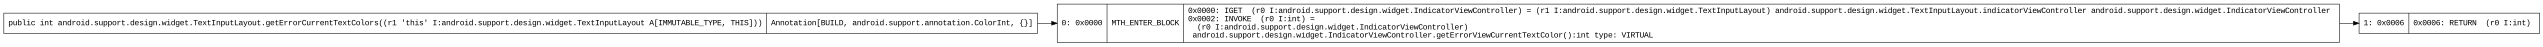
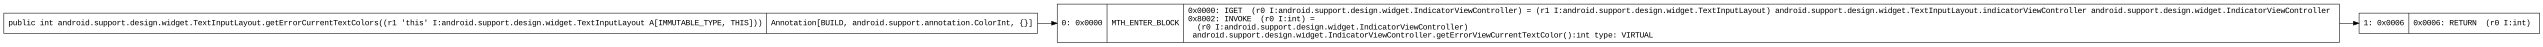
  digraph {
    rankdir=LR
    fontname="Liberation Mono"
    node [shape=record fontname="Liberation Mono"]
    edge [fontname="Liberation Mono"]
-   n1 [label="{0\:\ 0x0000|MTH_ENTER_BLOCK\l|0x0000: IGET  (r0 I:android.support.design.widget.IndicatorViewController) = (r1 I:android.support.design.widget.TextInputLayout) android.support.design.widget.TextInputLayout.indicatorViewController android.support.design.widget.IndicatorViewController \l0x0002: INVOKE  (r0 I:int) = \l  (r0 I:android.support.design.widget.IndicatorViewController)\l android.support.design.widget.IndicatorViewController.getErrorViewCurrentTextColor():int type: VIRTUAL \l}"]
+   n1 [label="{0\:\ 0x0000|MTH_ENTER_BLOCK\l|0x0000: IGET  (r0 I:android.support.design.widget.IndicatorViewController) = (r1 I:android.support.design.widget.TextInputLayout) android.support.design.widget.TextInputLayout.indicatorViewController android.support.design.widget.IndicatorViewController \l0x8002: INVOKE  (r0 I:int) = \l  (r0 I:android.support.design.widget.IndicatorViewController)\l android.support.design.widget.IndicatorViewController.getErrorViewCurrentTextColor():int type: VIRTUAL \l}"]
    n2 [label="{1\:\ 0x0006|0x0006: RETURN  (r0 I:int) \l}"]
    n3 [label="{public int android.support.design.widget.TextInputLayout.getErrorCurrentTextColors((r1 'this' I:android.support.design.widget.TextInputLayout A[IMMUTABLE_TYPE, THIS]))  | Annotation[BUILD, android.support.annotation.ColorInt, \{\}]\l}"]
    n1 -> n2
    n3 -> n1
  }
